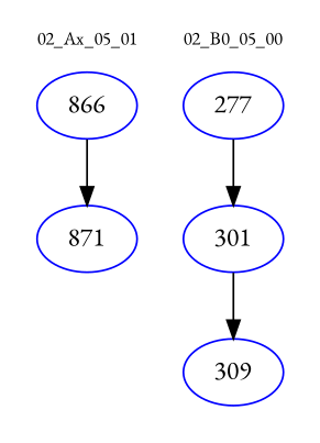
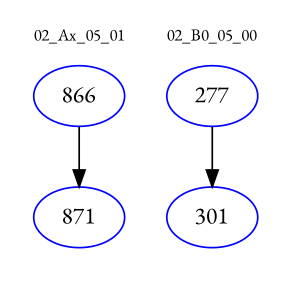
  digraph {
    fontname="EB Garamond"
    node [color=blue fontname="EB Garamond"]
    edge [color=black fontname="EB Garamond"]
    n1 [label=866]
    n2 [label=871]
    n3 [label=301]
    n4 [label=277]
-   n5 [label=309]
    subgraph cluster_1 {
      color=white
      fontsize=10
      label="02_Ax_05_01"
      n1
      n2
    }
    subgraph cluster_2 {
      color=white
      fontsize=10
      label="02_B0_05_00"
      n3
      n4
-     n5
    }
    n1 -> n2
-   n3 -> n5
    n4 -> n3
  }
